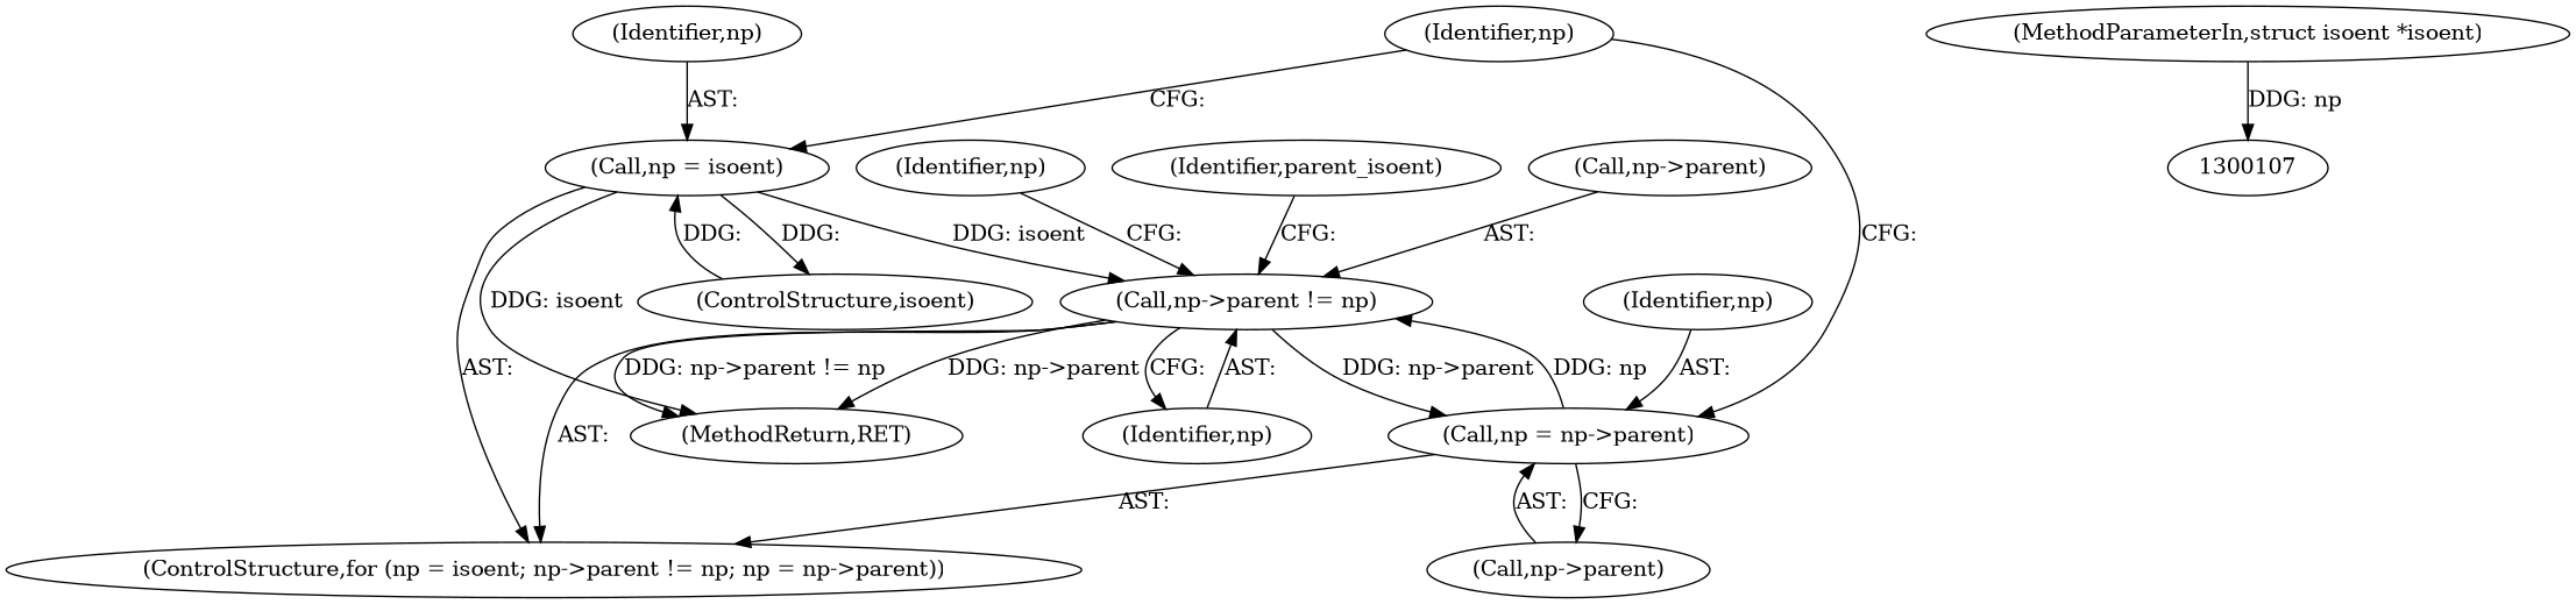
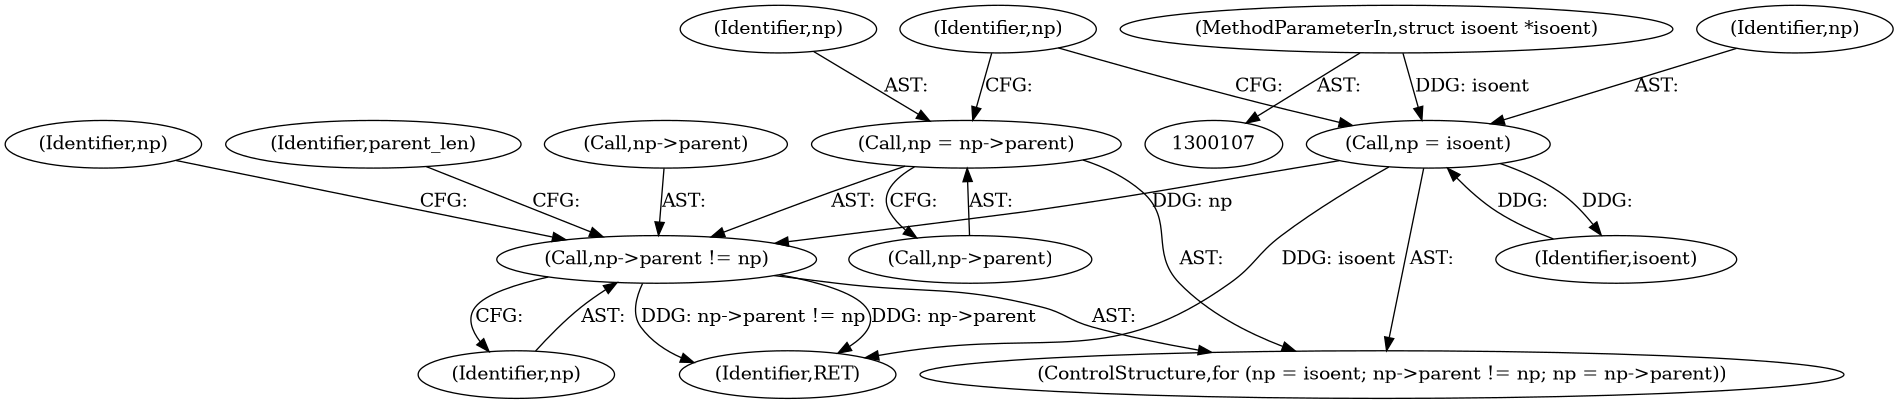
  digraph {
    n1 [label="(Call,np->parent != np)"]
    n2 [label="(Call,np = np->parent)"]
    n3 [label="(Identifier,np)"]
    n4 [label="(ControlStructure,for (np = isoent; np->parent != np; np = np->parent))"]
-   n5 [label="(MethodReturn,RET)"]
+   n5 [label="(Identifier,RET)"]
    n6 [label="(Call,np->parent)"]
    n7 [label="(Call,np = isoent)"]
-   n8 [label="(ControlStructure,isoent)"]
+   n8 [label="(Identifier,isoent)"]
    n9 [label="(MethodParameterIn,struct isoent *isoent)"]
    n10 [label=1300107]
    n11 [label="(Identifier,np)"]
    n12 [label="(Identifier,np)"]
    n13 [label="(Identifier,np)"]
    n14 [label="(Identifier,np)"]
-   n15 [label="(Identifier,parent_isoent)"]
+   n15 [label="(Identifier,parent_len)"]
    n16 [label="(Call,np->parent)"]
-   n1 -> n2 [label="DDG: np->parent"]
    n1 -> n3 [label="CFG: "]
    n1 -> n4 [label="AST: "]
    n1 -> n5 [label="DDG: np->parent != np"]
    n1 -> n5 [label="DDG: np->parent"]
-   n2 -> n1 [label="DDG: np"]
+   n2 -> n1 [label="AST: "]
    n2 -> n4 [label="AST: "]
    n2 -> n6 [label="CFG: "]
    n3 -> n1 [label="AST: "]
    n6 -> n2 [label="AST: "]
-   n7 -> n1 [label="DDG: isoent"]
+   n7 -> n1 [label="DDG: np"]
    n7 -> n4 [label="AST: "]
    n7 -> n5 [label="DDG: isoent"]
    n7 -> n8 [label="DDG: "]
    n8 -> n7 [label="DDG: "]
-   n9 -> n10 [label="DDG: np"]
+   n9 -> n7 [label="DDG: isoent"]
+   n9 -> n10 [label="AST: "]
    n11 -> n7 [label="AST: "]
    n12 -> n2 [label="CFG: "]
    n12 -> n7 [label="CFG: "]
    n13 -> n1 [label="CFG: "]
    n14 -> n2 [label="AST: "]
    n15 -> n1 [label="CFG: "]
    n16 -> n1 [label="AST: "]
  }
